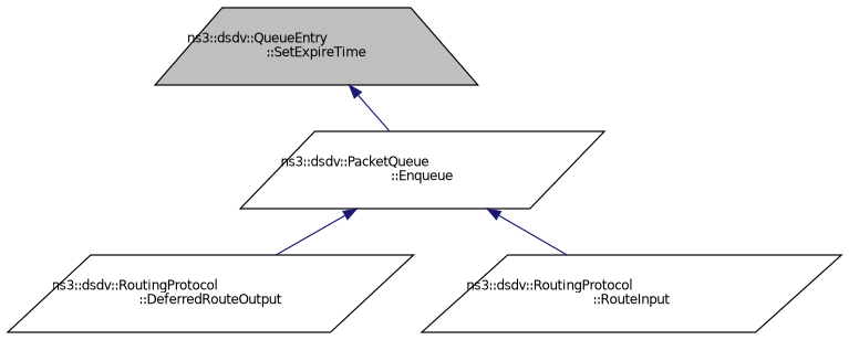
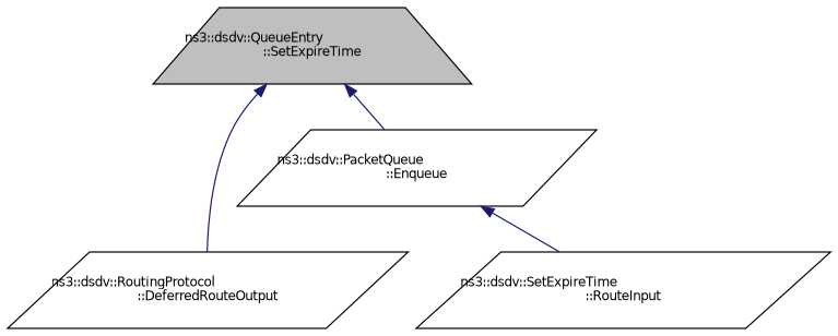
  digraph {
    fontname="DejaVu Sans"
    rankdir=TB
    node [color=black fillcolor=white fontname="DejaVu Sans" fontsize=10 shape=parallelogram style=filled]
    edge [color=midnightblue dir=back fontname="DejaVu Sans" fontsize=10 labelfontname=Helvetica labelfontsize=10 style=solid]
    n1 [fillcolor=grey75 fontcolor=black height=0.2 label="ns3::dsdv::QueueEntry\l::SetExpireTime" shape=trapezium width=0.4]
    n2 [height=0.2 label="ns3::dsdv::PacketQueue\l::Enqueue" width=0.4]
    n3 [height=0.2 label="ns3::dsdv::RoutingProtocol\l::DeferredRouteOutput" width=0.4]
-   n4 [height=0.2 label="ns3::dsdv::RoutingProtocol\l::RouteInput" width=0.4]
+   n4 [height=0.2 label="ns3::dsdv::SetExpireTime\l::RouteInput" width=0.4]
    n1 -> n2
-   n2 -> n3
+   n1 -> n3
    n2 -> n4
  }
